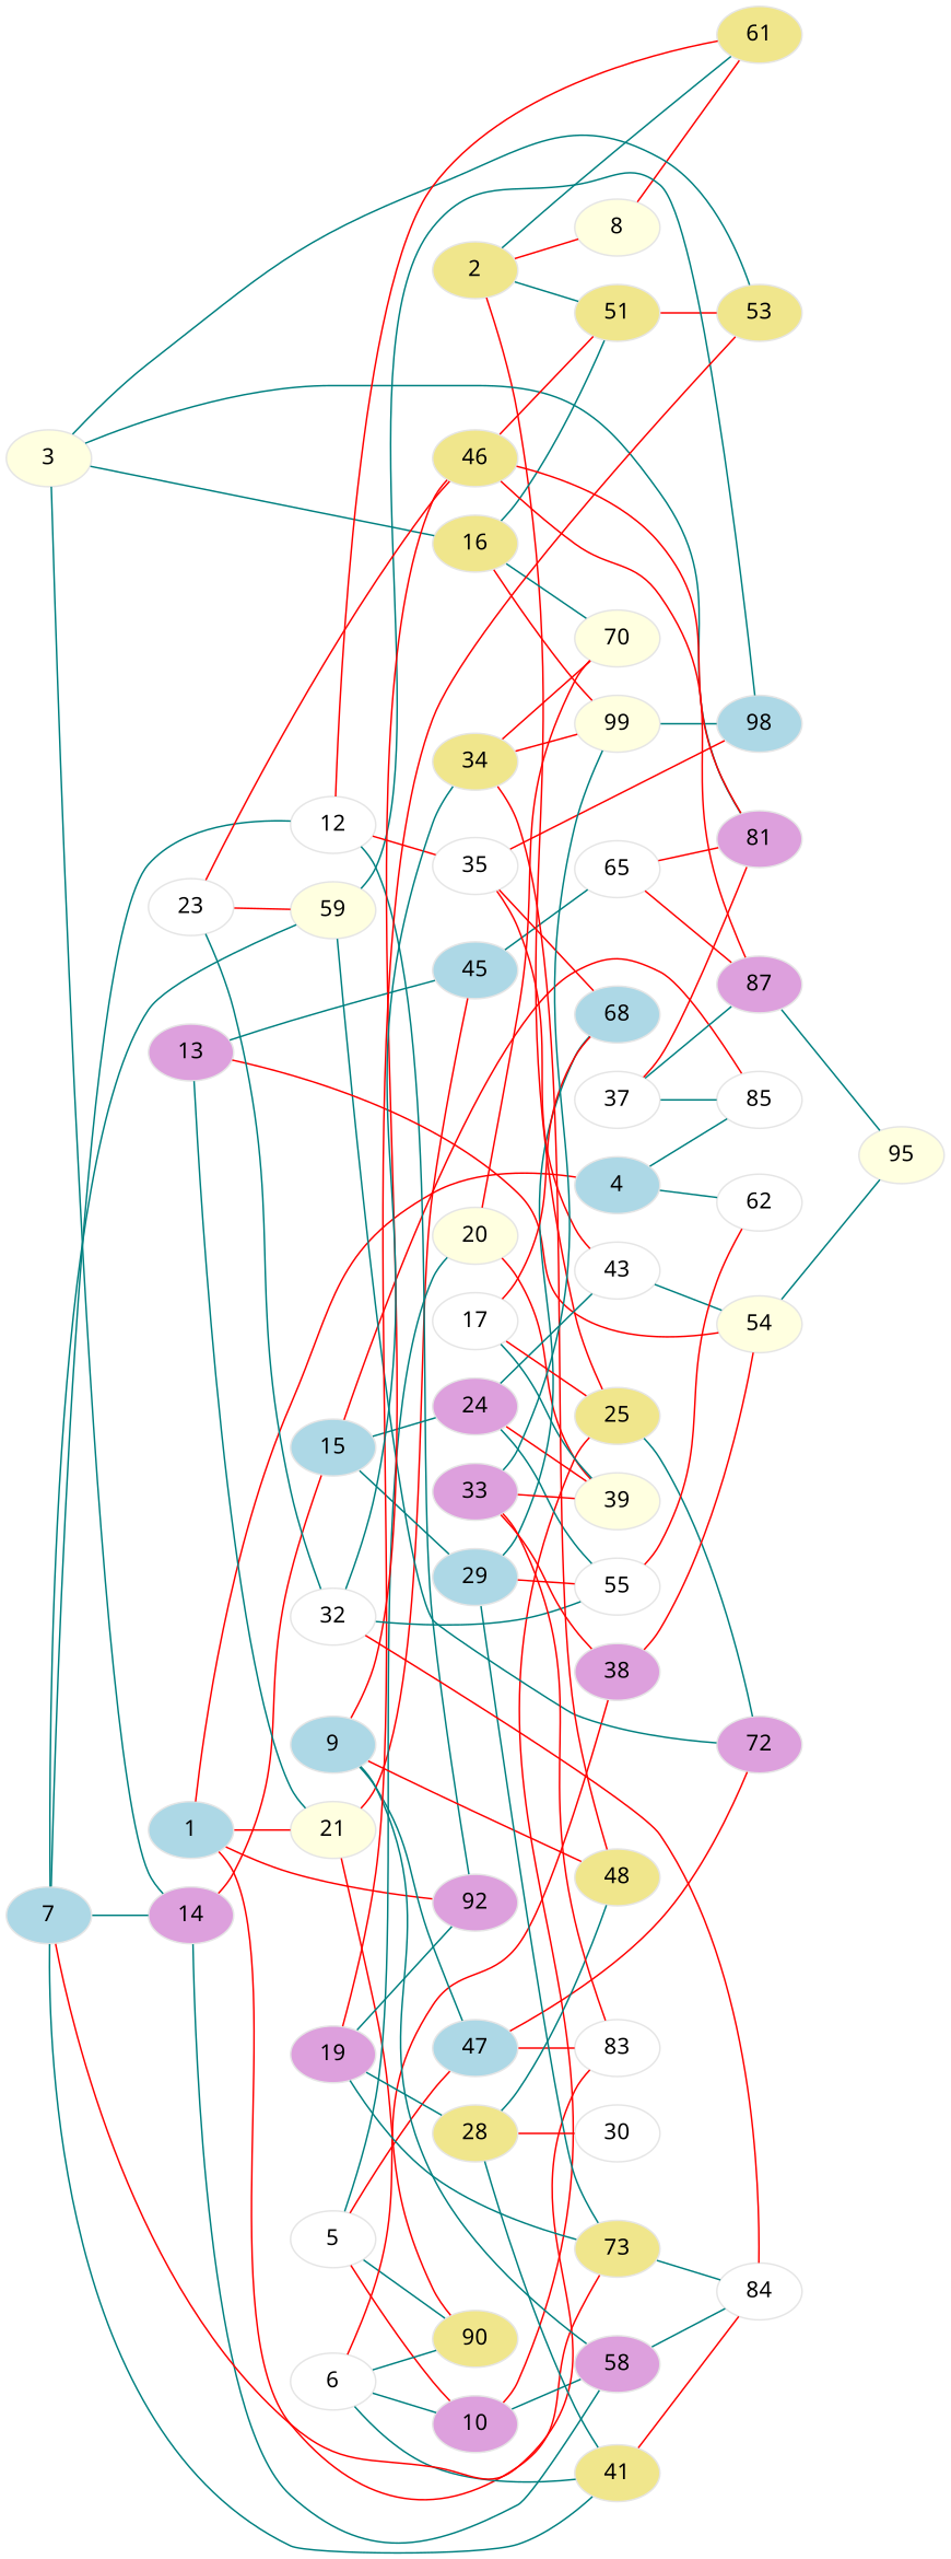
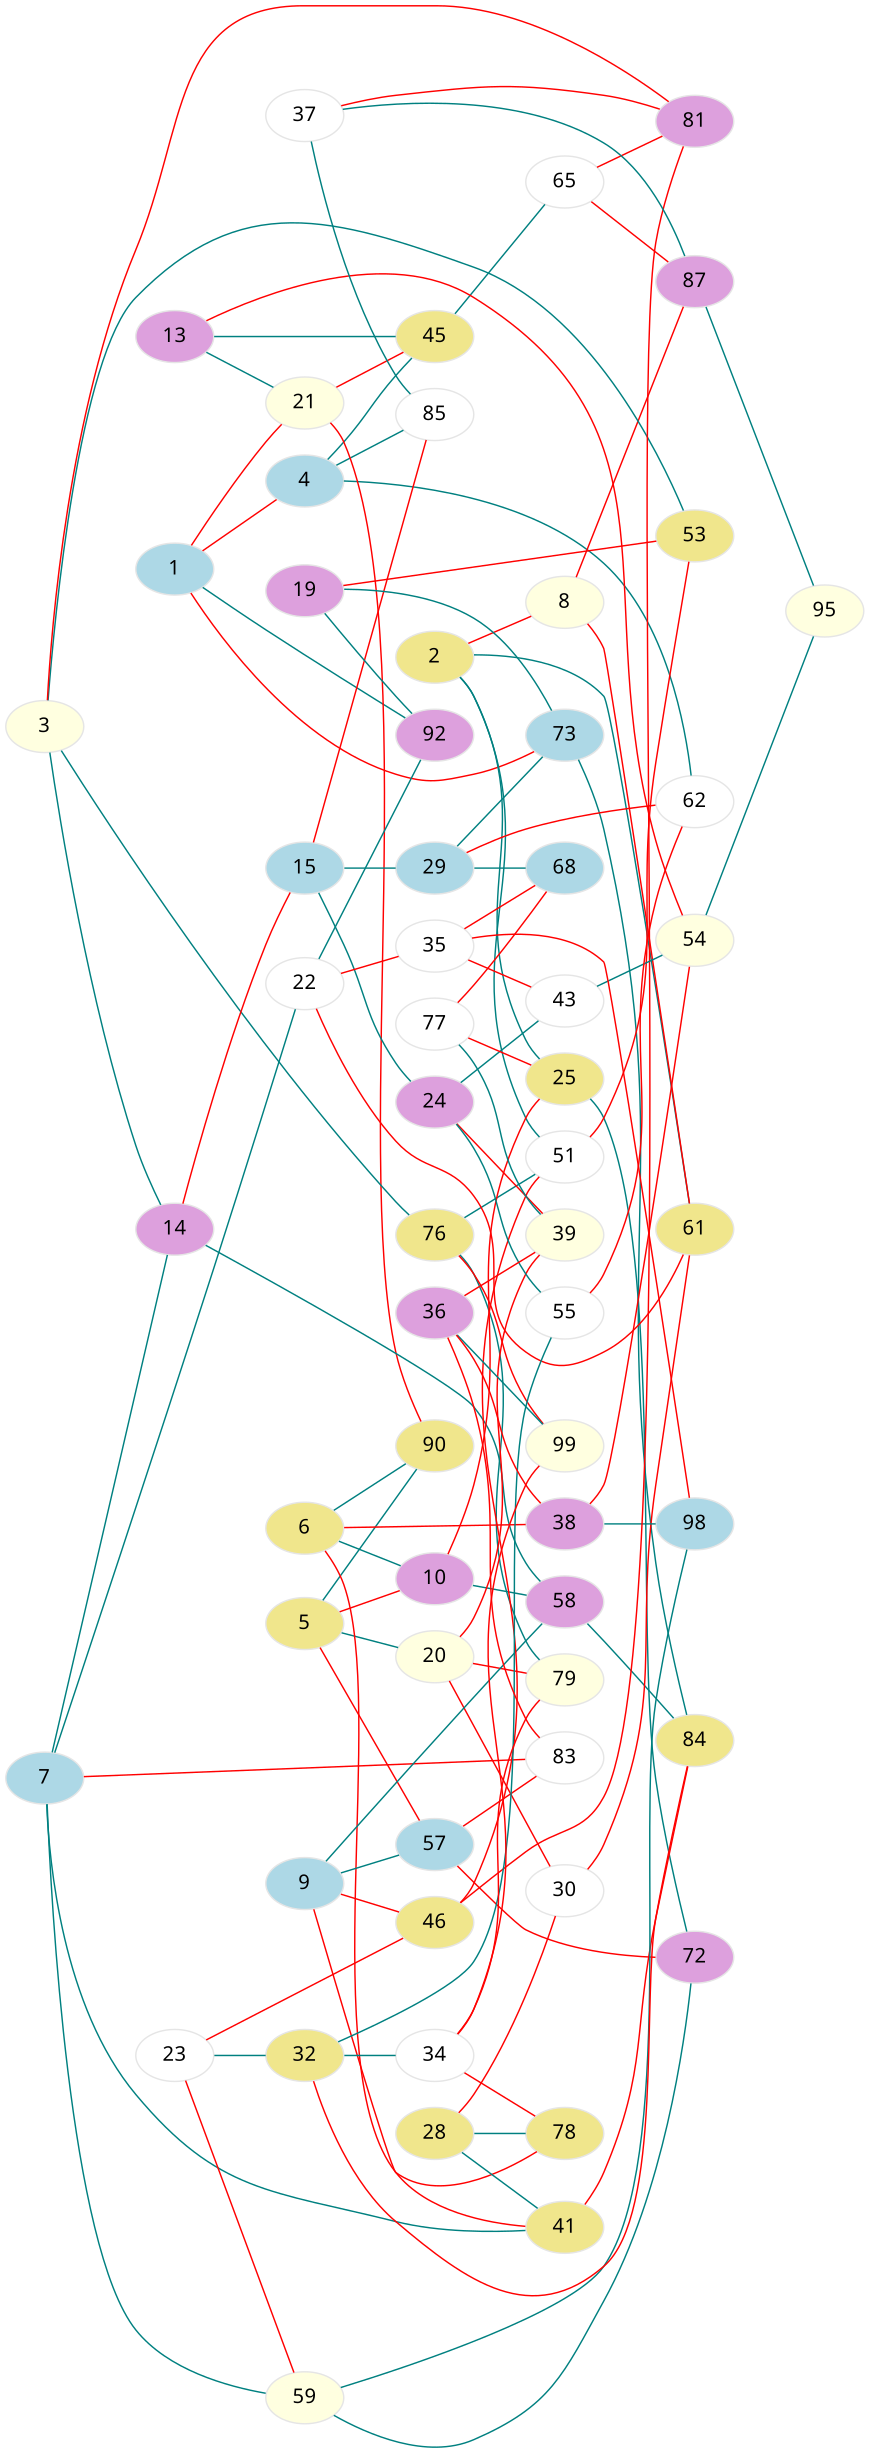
  graph {
    fontname="Noto Sans"
    rankdir=LR
    node [color=gray90 fillcolor=white fontname="Noto Sans" style=filled]
    edge [color=red fontname="Noto Sans"]
    1 [fillcolor=lightblue super="+64"]
    4 [fillcolor=lightblue super="+70"]
    21 [fillcolor=lightyellow super="+33"]
-   73 [fillcolor=khaki super="+80"]
+   73 [fillcolor=lightblue super="+80"]
    92 [fillcolor=plum]
-   45 [fillcolor=lightblue super="+91"]
+   45 [fillcolor=khaki super="+91"]
    n7 [label=62]
    85
    90 [fillcolor=khaki]
-   84 [super="+96"]
+   84 [fillcolor=khaki super="+96"]
    2 [fillcolor=khaki super="+11"]
    8 [fillcolor=lightyellow]
    25 [fillcolor=khaki super="+31"]
-   51 [fillcolor=khaki super="+63"]
+   51 [super="+63"]
    61 [fillcolor=khaki super="+62"]
    87 [fillcolor=plum super="+97"]
    72 [fillcolor=plum]
    53 [fillcolor=khaki]
    3 [fillcolor=lightyellow super="+27"]
    14 [fillcolor=plum super="+75"]
-   16 [fillcolor=khaki super="+82"]
+   16 [fillcolor=khaki super="+82" label=76]
    81 [fillcolor=plum]
    58 [fillcolor=plum super="+67"]
    15 [fillcolor=lightblue super="+69"]
-   79 [fillcolor=lightyellow label=70]
+   79 [fillcolor=lightyellow]
    99 [fillcolor=lightyellow]
    65
-   5 [super="+26"]
+   5 [fillcolor=khaki super="+26"]
    10 [fillcolor=plum super="+74"]
    20 [fillcolor=lightyellow super="+89"]
-   57 [fillcolor=lightblue super="+88" label=47]
+   57 [fillcolor=lightblue super="+88"]
    39 [fillcolor=lightyellow super="+47"]
    30
    83
-   6 [super="+18"]
+   6 [fillcolor=khaki super="+18"]
    38 [fillcolor=plum super="+48"]
    41 [fillcolor=khaki super="+42"]
    54 [fillcolor=lightyellow super="+60"]
    98 [fillcolor=lightblue]
    7 [fillcolor=lightblue super="+71"]
    59 [fillcolor=lightyellow super="+93"]
-   22 [super="+77" label=12]
+   22 [super="+77"]
    95 [fillcolor=lightyellow]
    9 [fillcolor=lightblue super="+12"]
    46 [fillcolor=khaki super="+94"]
-   78 [fillcolor=khaki label=48]
+   78 [fillcolor=khaki]
    13 [fillcolor=plum]
    24 [fillcolor=plum super="+44"]
    29 [fillcolor=lightblue super="+49"]
    43
    55
    68 [fillcolor=lightblue]
-   17 [super="+76"]
+   17 [super="+76" label=77]
    35 [super="+40"]
    19 [fillcolor=plum super="+50"]
    28 [fillcolor=khaki super="+86"]
-   32 [super="+52"]
-   34 [fillcolor=khaki super="+100"]
+   32 [fillcolor=khaki super="+52"]
+   34 [super="+100"]
    23
-   36 [fillcolor=plum super="+56" label=33]
+   36 [fillcolor=plum super="+56"]
    37
    1 -- 4
    1 -- 21
    1 -- 73
-   1 -- 92
+   1 -- 92 [color=teal]
+   4 -- 45 [color=teal]
    4 -- n7 [color=teal]
    4 -- 85 [color=teal]
    21 -- 45
    21 -- 90
    73 -- 84 [color=teal]
    45 -- 65 [color=teal]
    2 -- 8
-   2 -- 25
+   2 -- 25 [color=teal]
    2 -- 51 [color=teal]
    2 -- 61 [color=teal]
    8 -- 61
-   46 -- 87
+   8 -- 87
    25 -- 72 [color=teal]
    51 -- 53
    87 -- 95 [color=teal]
    3 -- 53 [color=teal]
    3 -- 14 [color=teal]
    3 -- 16 [color=teal]
-   3 -- 81 [color=teal]
+   3 -- 81
    14 -- 58 [color=teal]
    14 -- 15
    16 -- 51 [color=teal]
    16 -- 79 [color=teal]
    16 -- 99
    58 -- 84 [color=teal]
    15 -- 85
    15 -- 24 [color=teal]
    15 -- 29 [color=teal]
    65 -- 87
    65 -- 81
    5 -- 90 [color=teal]
    5 -- 10
    5 -- 20 [color=teal]
    5 -- 57
    10 -- 25
    10 -- 58 [color=teal]
    20 -- 79
    20 -- 39
+   20 -- 30
    57 -- 72
    57 -- 83
+   30 -- 61
    6 -- 90 [color=teal]
    6 -- 10 [color=teal]
    6 -- 38
-   6 -- 41 [color=teal]
+   6 -- 41
    38 -- 54
-   99 -- 98 [color=teal]
+   38 -- 98 [color=teal]
    41 -- 84
    54 -- 95 [color=teal]
    7 -- 14 [color=teal]
    7 -- 83
    7 -- 41 [color=teal]
    7 -- 59 [color=teal]
    7 -- 22 [color=teal]
    59 -- 72 [color=teal]
    59 -- 98 [color=teal]
    22 -- 92 [color=teal]
    22 -- 61
    22 -- 35
    9 -- 58 [color=teal]
    9 -- 57 [color=teal]
    9 -- 46
    9 -- 78
    46 -- 51
    46 -- 81
    13 -- 21 [color=teal]
    13 -- 45 [color=teal]
    13 -- 54
    24 -- 39
    24 -- 43 [color=teal]
    24 -- 55 [color=teal]
    29 -- 73 [color=teal]
-   29 -- 55
+   29 -- n7
    29 -- 68 [color=teal]
    43 -- 54 [color=teal]
    55 -- n7
    17 -- 25
    17 -- 39 [color=teal]
    17 -- 68
    35 -- 98
    35 -- 43
    35 -- 68
    19 -- 73 [color=teal]
    19 -- 92 [color=teal]
    19 -- 53
-   19 -- 28 [color=teal]
    28 -- 30
    28 -- 41 [color=teal]
    28 -- 78 [color=teal]
    32 -- 84
    32 -- 55 [color=teal]
    32 -- 34 [color=teal]
    34 -- 79
    34 -- 99
    34 -- 78
    23 -- 59
    23 -- 46
    23 -- 32 [color=teal]
    36 -- 99 [color=teal]
    36 -- 39
    36 -- 83
    36 -- 38
    37 -- 85 [color=teal]
    37 -- 87 [color=teal]
    37 -- 81
  }
